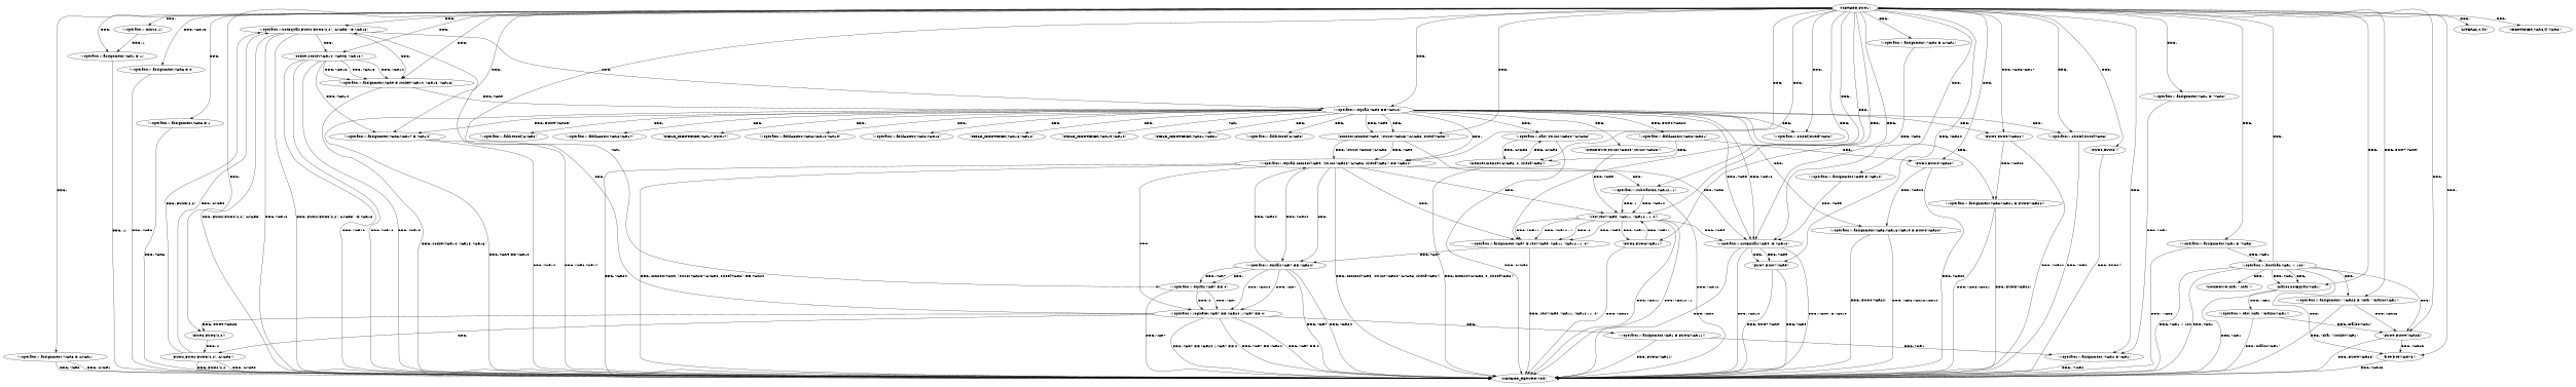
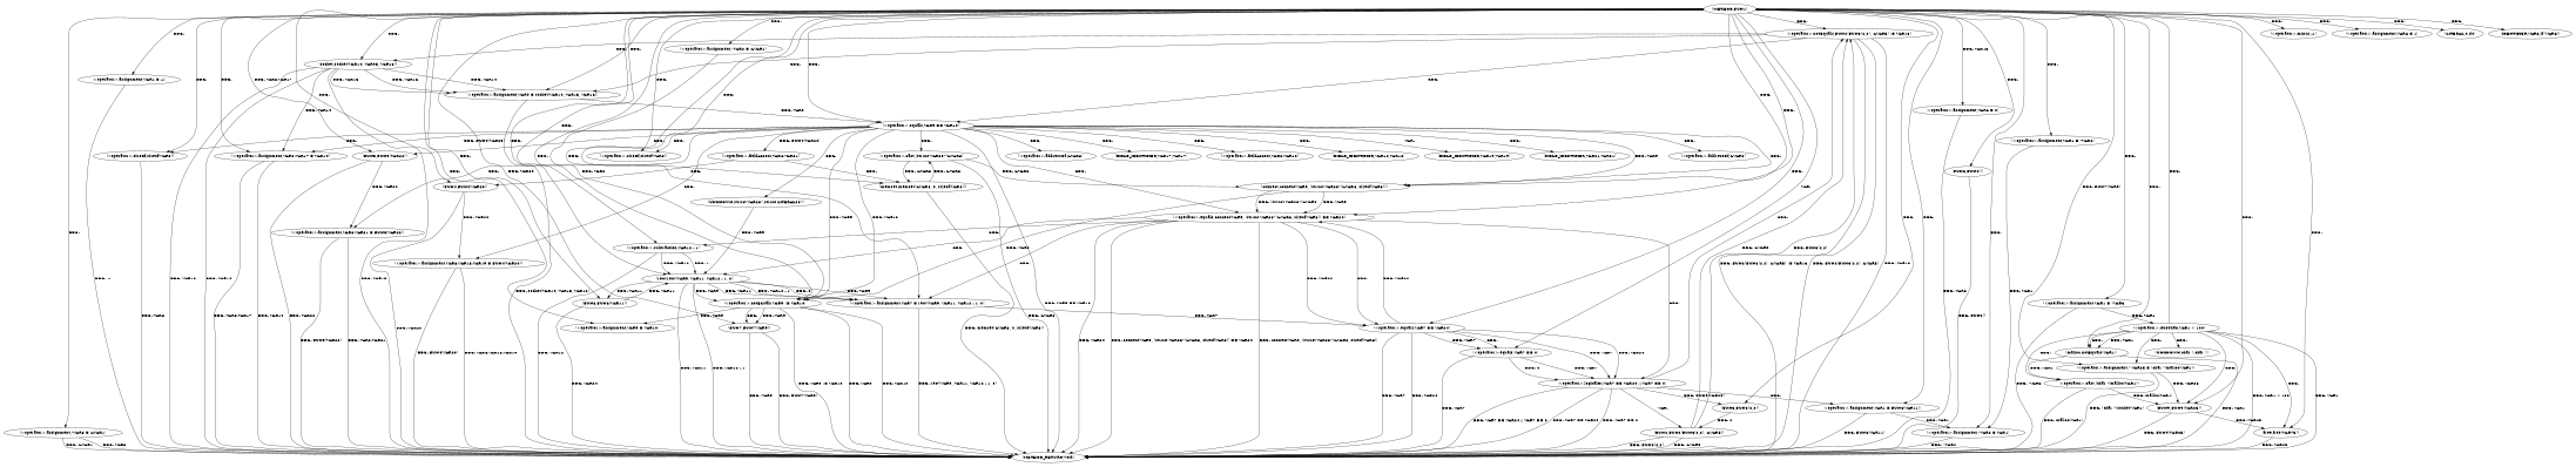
  digraph {
    n1 [label="(METHOD,FUN1)"]
    n2 [label="(<operator>.assignment,*VAR2 = &VAR1)"]
    n3 [label="(<operator>.assignment,*VAR3 = &VAR1)"]
    n4 [label="(<operator>.assignment,VAR1 = -1)"]
    n5 [label="(<operator>.minus,-1)"]
    n6 [label="(<operator>.assignment,VAR1 = *VAR2)"]
    n7 [label="(<operator>.assignment,VAR6 = 0)"]
    n8 [label="(<operator>.assignment,VAR9 = VAR10)"]
    n9 [label="(<operator>.notEquals,FUN2(FUN3(2,2), &VAR5) != VAR13)"]
    n10 [label="(FUN3,FUN3(2,2))"]
    n11 [label="(<operator>.assignment,VAR6 = 1)"]
    n12 [label="(<operator>.assignment,VAR9 = socket(VAR14, VAR15, VAR16))"]
    n13 [label="(socket,socket(VAR14, VAR95, VAR16))"]
    n14 [label="(<operator>.equals,VAR9 == VAR10)"]
    n15 [label="(memset,memset(&VAR8, 0, sizeof(VAR8)))"]
    n16 [label="(<operator>.sizeOf,sizeof(VAR8))"]
    n17 [label="(<operator>.assignment,VAR8.VAR17 = VAR14)"]
    n18 [label="(FUN4,FUN4(VAR20))"]
    n19 [label="(FUN5,FUN5(VAR22))"]
    n20 [label="(<operator>.equals,connect(VAR9, (struct VAR23*)&VAR8, sizeof(VAR8)) == VAR24)"]
    n21 [label="(connect,connect(VAR9, (struct VAR23*)&VAR8, sizeof(VAR8)))"]
    n22 [label="(<operator>.sizeOf,sizeof(VAR8))"]
    n23 [label="(<operator>.assignment,VAR7 = recv(VAR9, VAR11, VAR12 - 1, 0))"]
    n24 [label="(recv,recv(VAR9, VAR11, VAR12 - 1, 0))"]
    n25 [label="(<operator>.subtraction,VAR12 - 1)"]
    n26 [label="(<operator>.equals,VAR7 == VAR24)"]
    n27 [label="(<operator>.equals,VAR7 == 0)"]
    n28 [label="(<operator>.assignment,VAR1 = FUN6(VAR11))"]
    n29 [label="(FUN6,FUN6(VAR11))"]
    n30 [label="(LITERAL,0,do)"]
    n31 [label="(<operator>.notEquals,VAR9 != VAR10)"]
    n32 [label="(FUN7,FUN7(VAR9))"]
    n33 [label="(IDENTIFIER,VAR6,if (VAR6))"]
    n34 [label="(FUN8,FUN8())"]
    n35 [label="(<operator>.assignment,*VAR2 = VAR1)"]
    n36 [label="(<operator>.assignment,VAR1 = *VAR3)"]
    n37 [label="(<operator>.assignment,* VAR25 = (char *)malloc(VAR1))"]
    n38 [label="(malloc,notEquals(VAR1))"]
    n39 [label="(FUN9,FUN9(VAR25))"]
    n40 [label="(free,free(VAR75))"]
    n41 [label="(METHOD_RETURN,void)"]
    n42 [label="(FUN2,FUN2(FUN3(2,2), &VAR5))"]
    n43 [label="(<operator>.assignment,VAR8.VAR18.VAR19 = FUN4(VAR20))"]
    n44 [label="(<operator>.assignment,VAR8.VAR21 = FUN5(VAR22))"]
    n45 [label="(<operator>.cast,(struct VAR23*)&VAR8)"]
    n46 [label="(<operator>.addressOf,&VAR8)"]
-   n47 [label="(<operator>.fieldAccess,VAR8.VAR17)"]
-   n48 [label="(FIELD_IDENTIFIER,VAR17,FUN17)"]
-   n49 [label="(<operator>.fieldAccess,VAR8.VAR18.VAR19)"]
+   n48 [label="(FIELD_IDENTIFIER,VAR17,VAR17)"]
    n50 [label="(<operator>.fieldAccess,VAR8.VAR18)"]
    n51 [label="(FIELD_IDENTIFIER,VAR18,VAR18)"]
    n52 [label="(FIELD_IDENTIFIER,VAR19,VAR19)"]
    n53 [label="(<operator>.fieldAccess,VAR8.VAR21)"]
    n54 [label="(FIELD_IDENTIFIER,VAR21,VAR31)"]
-   n55 [label="(UNKNOWN,struct VAR23*,struct VAR23*)"]
+   n55 [label="(UNKNOWN,struct VAR23*,struct LITERAL23*)"]
    n56 [label="(<operator>.addressOf,&VAR8)"]
    n57 [label="(<operator>.logicalOr,VAR7 == VAR24 || VAR7 == 0)"]
    n58 [label="(<operator>.lessThan,VAR1 < 100)"]
    n59 [label="(<operator>.cast,(char *)malloc(VAR1))"]
    n60 [label="(UNKNOWN,char *,char *)"]
    n1 -> n2 [label="DDG: "]
    n1 -> n3 [label="DDG: "]
    n1 -> n4 [label="DDG: "]
    n1 -> n5 [label="DDG: "]
    n1 -> n6 [label="DDG: "]
    n1 -> n7 [label="DDG: VAR13"]
    n1 -> n8 [label="CDG: "]
    n1 -> n9 [label="DDG: "]
    n1 -> n10 [label="DDG: "]
    n1 -> n11 [label="DDG: "]
    n1 -> n12 [label="DDG: "]
    n1 -> n13 [label="DDG: "]
    n1 -> n14 [label="DDG: "]
    n1 -> n15 [label="DDG: "]
    n1 -> n16 [label="DDG: "]
    n1 -> n17 [label="DDG: "]
    n1 -> n18 [label="DDG: "]
    n1 -> n19 [label="DDG: VAR8.VAR17"]
    n1 -> n20 [label="DDG: "]
    n1 -> n21 [label="DDG: "]
    n1 -> n22 [label="DDG: "]
    n1 -> n23 [label="DDG: "]
    n1 -> n24 [label="DDG: "]
    n1 -> n25 [label="DDG: "]
+   n1 -> n26 [label="DDG: "]
    n1 -> n27 [label="VAR: "]
+   n1 -> n28 [label="DDG: "]
    n1 -> n29 [label="DDG: "]
    n1 -> n30 [label="DDG: "]
    n1 -> n31 [label="DDG: "]
    n1 -> n32 [label="DDG: VAR24"]
    n1 -> n33 [label="DDG: "]
    n1 -> n34 [label="DDG: "]
    n1 -> n35 [label="DDG: "]
    n1 -> n36 [label="DDG: "]
    n1 -> n37 [label="DDG: FUN7(VAR9)"]
    n1 -> n38 [label="DDG: "]
    n1 -> n39 [label="DDG: "]
    n1 -> n40 [label="DDG: "]
    n2 -> n31 [label="DDG: VAR2"]
    n3 -> n41 [label="DDG: VAR3"]
    n3 -> n41 [label="DDG: &VAR1"]
    n4 -> n41 [label="DDG: -1"]
-   n5 -> n4 [label="DDG: 1"]
    n6 -> n35 [label="DDG: VAR1"]
    n7 -> n41 [label="DDG: VAR6"]
-   n8 -> n31 [label="DDG: VAR9"]
+   n31 -> n8 [label="DDG: VAR9"]
    n9 -> n12 [label="CDG: "]
    n9 -> n13 [label="CDG: "]
    n9 -> n14 [label="CDG: "]
    n9 -> n41 [label="DDG: VAR13"]
    n9 -> n41 [label="DDG: FUN2(FUN3(2,2), &VAR5) != VAR13"]
    n9 -> n41 [label="DDG: FUN2(FUN3(2,2), &VAR5)"]
    n10 -> n42 [label="DDG: 2"]
-   n11 -> n41 [label="DDG: VAR6"]
    n12 -> n14 [label="DDG: VAR9"]
    n12 -> n41 [label="DDG: socket(VAR14, VAR15, VAR16)"]
    n13 -> n12 [label="DDG: VAR14"]
    n13 -> n12 [label="DDG: VAR15"]
    n13 -> n12 [label="DDG: VAR16"]
    n13 -> n17 [label="DDG: VAR14"]
    n13 -> n41 [label="DDG: VAR16"]
    n13 -> n41 [label="DDG: VAR14"]
    n13 -> n41 [label="DDG: VAR15"]
    n14 -> n16 [label="CDG: "]
    n14 -> n17 [label="DDG: FUN9(VAR25)"]
    n14 -> n19 [label="CDG: "]
    n14 -> n20 [label="CDG: "]
    n14 -> n21 [label="DDG: VAR9"]
    n14 -> n21 [label="CDG: "]
    n14 -> n22 [label="CDG: "]
    n14 -> n31 [label="DDG: VAR9"]
    n14 -> n31 [label="DDG: VAR10"]
    n14 -> n41 [label="DDG: VAR9 == VAR10"]
    n14 -> n43 [label="CDG: "]
    n14 -> n44 [label="CDG: "]
    n14 -> n45 [label="CDG: "]
    n14 -> n46 [label="CDG: "]
-   n14 -> n47 [label="CDG: "]
    n14 -> n48 [label="CDG: "]
-   n14 -> n49 [label="CDG: "]
    n14 -> n50 [label="CDG: "]
    n14 -> n51 [label="CDG: "]
    n14 -> n52 [label="VAR: "]
    n14 -> n53 [label="DDG: FUN4(VAR20)"]
    n14 -> n54 [label="CDG: "]
    n14 -> n55 [label="CDG: "]
    n14 -> n56 [label="CDG: "]
    n15 -> n41 [label="DDG: memset(&VAR8, 0, sizeof(VAR8))"]
    n15 -> n45 [label="DDG: &VAR8"]
    n17 -> n41 [label="DDG: VAR8.VAR17"]
    n17 -> n41 [label="DDG: VAR14"]
    n18 -> n41 [label="DDG: VAR20"]
    n18 -> n43 [label="DDG: VAR20"]
    n19 -> n41 [label="DDG: VAR22"]
    n19 -> n44 [label="DDG: VAR22"]
    n20 -> n23 [label="CDG: "]
    n20 -> n24 [label="CDG: "]
    n20 -> n25 [label="CDG: "]
    n20 -> n26 [label="DDG: VAR24"]
    n20 -> n26 [label="CDG: "]
    n20 -> n41 [label="DDG: connect(VAR9, (struct VAR23*)&VAR8, sizeof(VAR8)) == VAR24"]
    n20 -> n41 [label="DDG: connect(VAR9, (struct VAR23*)&VAR8, sizeof(VAR8))"]
    n20 -> n41 [label="DDG: VAR24"]
    n20 -> n57 [label="CDG: "]
    n21 -> n20 [label="DDG: VAR9"]
    n21 -> n20 [label="DDG: (struct VAR23*)&VAR8"]
    n21 -> n31 [label="DDG: VAR3"]
    n22 -> n41 [label="DDG: VAR8"]
    n23 -> n26 [label="DDG: VAR7"]
    n23 -> n41 [label="DDG: recv(VAR9, VAR11, VAR12 - 1, 0)"]
    n24 -> n23 [label="DDG: VAR9"]
    n24 -> n23 [label="DDG: VAR11"]
    n24 -> n23 [label="DDG: VAR12 - 1"]
    n24 -> n23 [label="DDG: 0"]
    n24 -> n29 [label="DDG: VAR11"]
    n24 -> n31 [label="DDG: VAR9"]
    n24 -> n41 [label="DDG: VAR11"]
    n24 -> n41 [label="DDG: VAR12 - 1"]
    n25 -> n24 [label="DDG: VAR12"]
    n25 -> n24 [label="DDG: 1"]
    n25 -> n41 [label="DDG: VAR12"]
    n26 -> n20 [label="DDG: VAR24"]
    n26 -> n27 [label="DDG: VAR7"]
    n26 -> n27 [label="CDG: "]
    n26 -> n41 [label="DDG: VAR7"]
    n26 -> n41 [label="DDG: VAR24"]
    n26 -> n57 [label="DDG: VAR7"]
    n26 -> n57 [label="DDG: VAR24"]
    n27 -> n41 [label="DDG: VAR7"]
    n27 -> n57 [label="DDG: VAR7"]
    n27 -> n57 [label="DDG: 0"]
    n28 -> n35 [label="DDG: VAR1"]
    n28 -> n41 [label="DDG: FUN6(VAR11)"]
    n29 -> n24 [label="DDG: VAR11"]
    n29 -> n41 [label="DDG: VAR24"]
    n31 -> n32 [label="DDG: VAR9"]
    n31 -> n32 [label="CDG: "]
    n31 -> n41 [label="DDG: VAR9 != VAR10"]
    n31 -> n41 [label="DDG: VAR9"]
    n31 -> n41 [label="DDG: VAR10"]
    n32 -> n41 [label="DDG: FUN7(VAR9)"]
    n32 -> n41 [label="DDG: VAR9"]
    n34 -> n41 [label="DDG: FUN8()"]
    n35 -> n41 [label="DDG: *VAR2"]
    n36 -> n41 [label="DDG: *VAR3"]
    n36 -> n58 [label="DDG: VAR1"]
    n37 -> n39 [label="DDG: VAR25"]
    n37 -> n41 [label="DDG: (char *)socket(VAR1)"]
    n38 -> n41 [label="DDG: VAR1"]
    n38 -> n59 [label="DDG: VAR1"]
    n39 -> n40 [label="DDG: VAR25"]
    n39 -> n41 [label="DDG: FUN9(VAR25)"]
    n40 -> n41 [label="DDG: VAR25"]
    n42 -> n9 [label="DDG: FUN3(2,2)"]
    n42 -> n9 [label="DDG: &VAR5"]
    n42 -> n41 [label="DDG: FUN3(2,2)"]
    n42 -> n41 [label="DDG: &VAR5"]
    n43 -> n41 [label="DDG: FUN4(VAR20)"]
    n43 -> n41 [label="DDG: VAR8.VAR18.VAR19"]
    n44 -> n41 [label="DDG: FUN5(VAR22)"]
    n44 -> n41 [label="DDG: VAR8.VAR21"]
    n45 -> n15 [label="DDG: &VAR8"]
+   n45 -> n21 [label="DDG: &VAR8"]
    n45 -> n41 [label="DDG: &VAR8"]
    n53 -> n15 [label="CDG: "]
    n53 -> n18 [label="CDG: "]
    n55 -> n24 [label="DDG: VAR9"]
    n57 -> n9 [label="CDG: "]
    n57 -> n10 [label="DDG: FUN9(VAR25)"]
    n57 -> n28 [label="CDG: "]
    n57 -> n41 [label="DDG: VAR7 == 0"]
    n57 -> n41 [label="DDG: VAR7 == VAR24 || VAR7 == 0"]
    n57 -> n41 [label="DDG: VAR7 == VAR24"]
-   n57 -> n42 [label="CDG: "]
+   n57 -> n42 [label="VAR: "]
    n58 -> n1 [label="DDG: "]
    n58 -> n37 [label="CDG: "]
    n58 -> n38 [label="DDG: VAR1"]
    n58 -> n38 [label="CDG: "]
    n58 -> n39 [label="CDG: "]
    n58 -> n40 [label="CDG: "]
    n58 -> n41 [label="DDG: VAR1 < 100"]
    n58 -> n41 [label="DDG: VAR1"]
+   n58 -> n59 [label="CDG: "]
    n58 -> n60 [label="CDG: "]
    n59 -> n39 [label="DDG: malloc(VAR1)"]
    n59 -> n41 [label="DDG: malloc(VAR1)"]
  }
